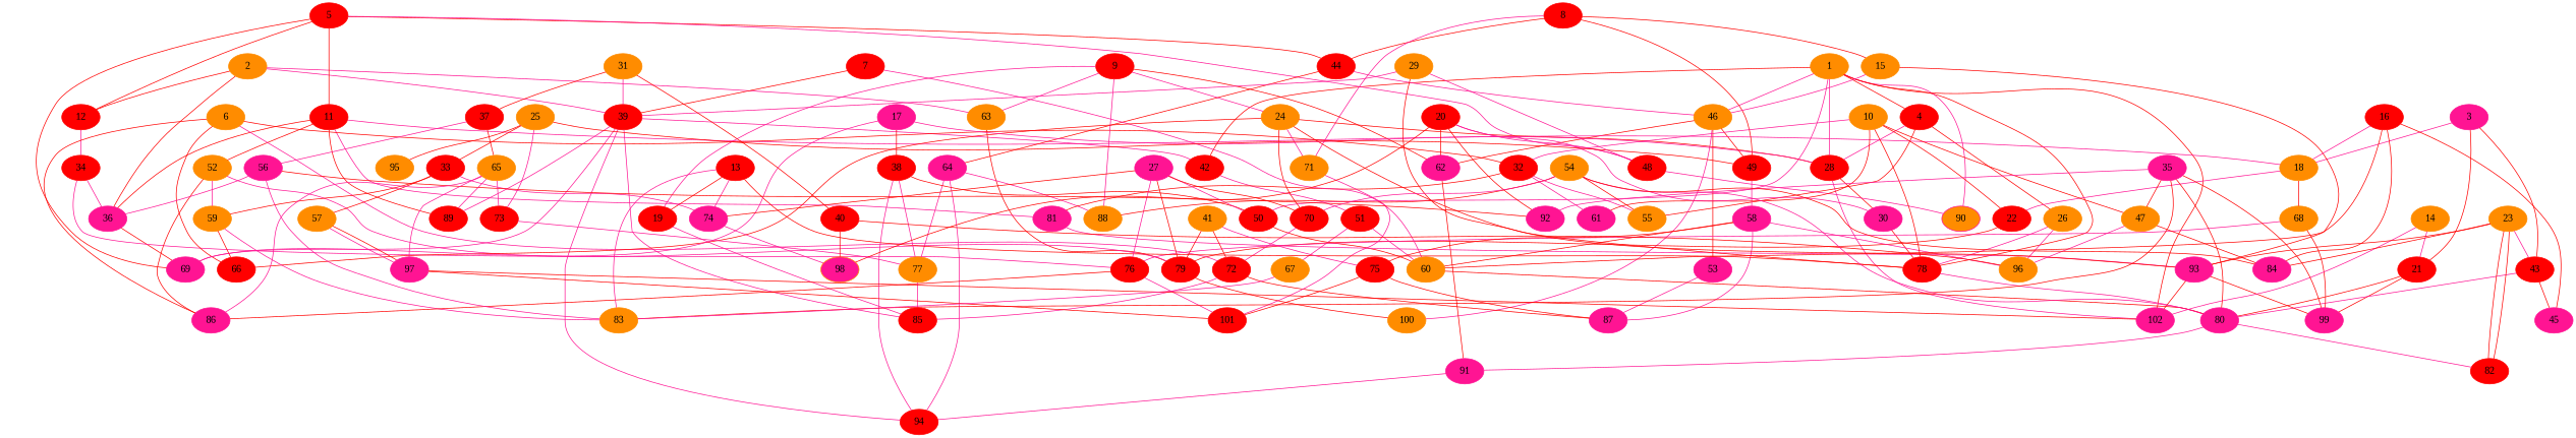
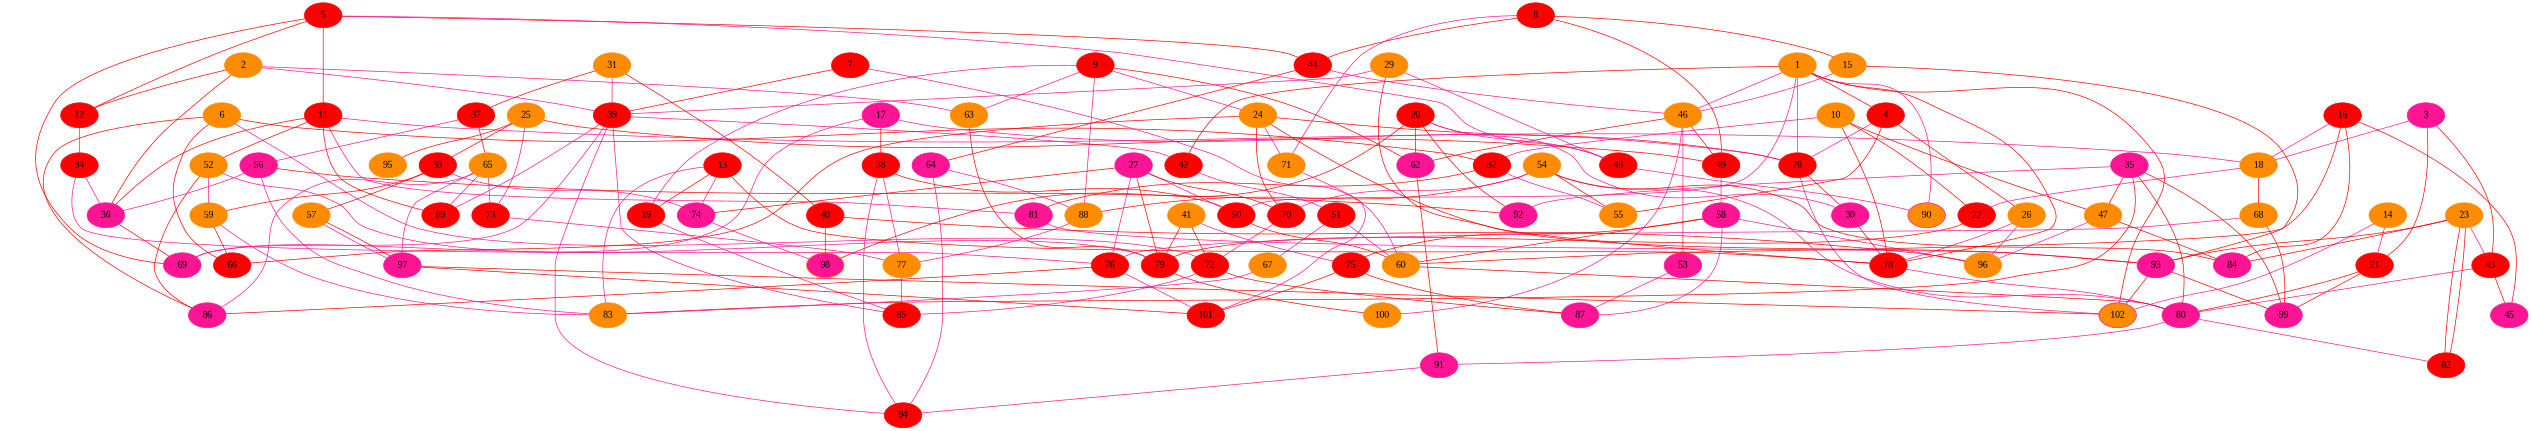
  graph {
    fontname="Liberation Serif"
    node [color=red fontname="Liberation Serif" style=filled]
    edge [color=red fontname="Liberation Serif"]
    1 [color=darkorange]
    4
    28
    42
    46 [color=darkorange]
    50
    78
    90 [color=deeppink fillcolor=darkorange]
-   102 [color=deeppink]
+   102 [color=deeppink fillcolor=darkorange]
    26 [color=darkorange]
    55 [color=darkorange]
    30 [color=deeppink]
    51
    49
    62 [color=deeppink]
    53 [color=deeppink]
    100 [color=darkorange]
    60 [color=darkorange]
    80 [color=deeppink]
    2 [color=darkorange]
    12
    36 [color=deeppink]
    39
    63 [color=darkorange]
    34
    69 [color=deeppink]
    89
    85
    94
    79
    3 [color=deeppink]
    18 [color=darkorange]
    21
    43
    22
    68 [color=darkorange]
    99 [color=deeppink]
    45 [color=deeppink]
    96 [color=darkorange]
    5
    11
    44
    48
    52 [color=darkorange]
    81 [color=deeppink]
    64 [color=deeppink]
    6 [color=darkorange]
    32
    66
    72
    86 [color=deeppink]
-   61 [color=deeppink]
    87 [color=deeppink]
    7
    8
    15 [color=darkorange]
    71 [color=darkorange]
    93 [color=deeppink]
    58 [color=deeppink]
    101
    9
    19
    24 [color=darkorange]
    88 [color=darkorange]
    70
    91 [color=deeppink]
    10 [color=darkorange]
    47 [color=darkorange]
    84 [color=deeppink]
    59 [color=darkorange]
    76
    13
    74 [color=deeppink]
    83 [color=darkorange]
    98 [color=darkorange fillcolor=deeppink]
    14 [color=darkorange]
    16
    17 [color=deeppink]
    38
    77 [color=darkorange]
    20
    92 [color=deeppink]
    82
    23 [color=darkorange]
    25 [color=darkorange]
    33
    73
    95 [color=darkorange]
    57 [color=darkorange]
    27 [color=deeppink]
    29 [color=darkorange]
    31 [color=darkorange]
    37
    40
    56 [color=deeppink]
    65 [color=darkorange]
    97 [color=deeppink]
    35 [color=deeppink]
    41 [color=darkorange]
    75
    67 [color=darkorange]
    54 [color=darkorange]
    1 -- 4
    1 -- 28 [color=deeppink]
    1 -- 42
    1 -- 46 [color=deeppink]
    1 -- 50 [color=deeppink]
    1 -- 78
    1 -- 90 [color=deeppink]
    1 -- 102
    4 -- 28 [color=deeppink]
    4 -- 26
    4 -- 55
    28 -- 102 [color=deeppink]
    28 -- 30
    42 -- 51 [color=deeppink]
    46 -- 49
    46 -- 62
-   46 -- 53
+   46 -- 53 [color=deeppink]
    46 -- 100 [color=deeppink]
    50 -- 60
    78 -- 80 [color=deeppink]
    26 -- 78 [color=deeppink]
    26 -- 96 [color=deeppink]
    30 -- 78
    51 -- 60 [color=deeppink]
    51 -- 67 [color=deeppink]
    49 -- 58 [color=deeppink]
    62 -- 91
    53 -- 87 [color=deeppink]
    60 -- 80
    80 -- 91 [color=deeppink]
    80 -- 82 [color=deeppink]
    2 -- 12
    2 -- 36
    2 -- 39 [color=deeppink]
    2 -- 63 [color=deeppink]
    12 -- 34 [color=deeppink]
    36 -- 69
    39 -- 42 [color=deeppink]
    39 -- 69 [color=deeppink]
    39 -- 89 [color=deeppink]
    39 -- 85 [color=deeppink]
    39 -- 94 [color=deeppink]
    63 -- 79
    34 -- 36 [color=deeppink]
    34 -- 76 [color=deeppink]
    79 -- 100
    3 -- 18 [color=deeppink]
    3 -- 21
    3 -- 43
    18 -- 22 [color=deeppink]
    18 -- 68
    21 -- 80
    21 -- 99
    43 -- 80 [color=deeppink]
    43 -- 45
    22 -- 79
    68 -- 99
    68 -- 76 [color=deeppink]
    5 -- 12
    5 -- 69
    5 -- 11
    5 -- 44
    5 -- 48 [color=deeppink]
    11 -- 36
    11 -- 89
    11 -- 18 [color=deeppink]
    11 -- 52
    11 -- 81 [color=deeppink]
    44 -- 46 [color=deeppink]
    44 -- 64
    48 -- 90 [color=deeppink]
    52 -- 79 [color=deeppink]
    52 -- 86
    52 -- 59 [color=deeppink]
    81 -- 93 [color=deeppink]
    64 -- 94 [color=deeppink]
    64 -- 88 [color=deeppink]
-   64 -- 77 [color=deeppink]
+   88 -- 77 [color=deeppink]
    6 -- 32
    6 -- 66
    6 -- 72 [color=deeppink]
    6 -- 86
    32 -- 55 [color=deeppink]
    32 -- 81
-   32 -- 61 [color=deeppink]
    72 -- 85 [color=deeppink]
    72 -- 87
    7 -- 60 [color=deeppink]
    7 -- 39
    8 -- 49
    8 -- 44
    8 -- 15
    8 -- 71 [color=deeppink]
    15 -- 46 [color=deeppink]
    15 -- 93
    71 -- 101 [color=deeppink]
    93 -- 102
    93 -- 99
    58 -- 60
    58 -- 96 [color=deeppink]
    58 -- 87 [color=deeppink]
    58 -- 75
    9 -- 62
    9 -- 63 [color=deeppink]
    9 -- 19 [color=deeppink]
    9 -- 24 [color=deeppink]
    9 -- 88 [color=deeppink]
    19 -- 85 [color=deeppink]
    24 -- 28
    24 -- 66
    24 -- 71 [color=deeppink]
    24 -- 93
    24 -- 70
    70 -- 72 [color=deeppink]
    91 -- 94 [color=deeppink]
    10 -- 78
    10 -- 22
    10 -- 32 [color=deeppink]
-   10 -- 61
    10 -- 47
    47 -- 96 [color=deeppink]
    47 -- 84
    59 -- 66
    59 -- 83 [color=deeppink]
    76 -- 86
    76 -- 101 [color=deeppink]
    13 -- 78
    13 -- 19
    13 -- 74 [color=deeppink]
    13 -- 83 [color=deeppink]
    74 -- 98 [color=deeppink]
    14 -- 102 [color=deeppink]
    14 -- 21 [color=deeppink]
    16 -- 60
    16 -- 18 [color=deeppink]
    16 -- 45
    16 -- 84
    17 -- 28 [color=deeppink]
    17 -- 69 [color=deeppink]
    17 -- 38
    38 -- 50
    38 -- 94 [color=deeppink]
    38 -- 77 [color=deeppink]
    77 -- 85 [color=deeppink]
    20 -- 30 [color=deeppink]
    20 -- 62
    20 -- 48 [color=deeppink]
    20 -- 98
    20 -- 92
    23 -- 43 [color=deeppink]
    23 -- 93
    23 -- 84
    23 -- 82
    23 -- 82
    25 -- 49
    25 -- 33
    25 -- 73 [color=deeppink]
    25 -- 95
    33 -- 59
    33 -- 74 [color=deeppink]
    33 -- 57
    73 -- 77 [color=deeppink]
    57 -- 97 [color=deeppink]
    57 -- 97
    27 -- 50 [color=deeppink]
    27 -- 79
    27 -- 70
    27 -- 76 [color=deeppink]
    27 -- 74
    29 -- 78
    29 -- 39 [color=deeppink]
    29 -- 48 [color=deeppink]
    31 -- 39 [color=deeppink]
    31 -- 37
    31 -- 40
    37 -- 56 [color=deeppink]
    37 -- 65
    40 -- 96
    40 -- 98
    56 -- 36 [color=deeppink]
    56 -- 83 [color=deeppink]
    56 -- 92
    65 -- 89 [color=deeppink]
    65 -- 86 [color=deeppink]
    65 -- 73 [color=deeppink]
    65 -- 97 [color=deeppink]
    97 -- 102
    97 -- 101
    35 -- 80
    35 -- 99
    35 -- 47
    35 -- 83
    35 -- 92 [color=deeppink]
    41 -- 79
    41 -- 72
    41 -- 75 [color=deeppink]
    75 -- 87
    75 -- 101
    67 -- 83 [color=deeppink]
    54 -- 55
    54 -- 80 [color=deeppink]
    54 -- 88
    54 -- 70 [color=deeppink]
    54 -- 84
  }
